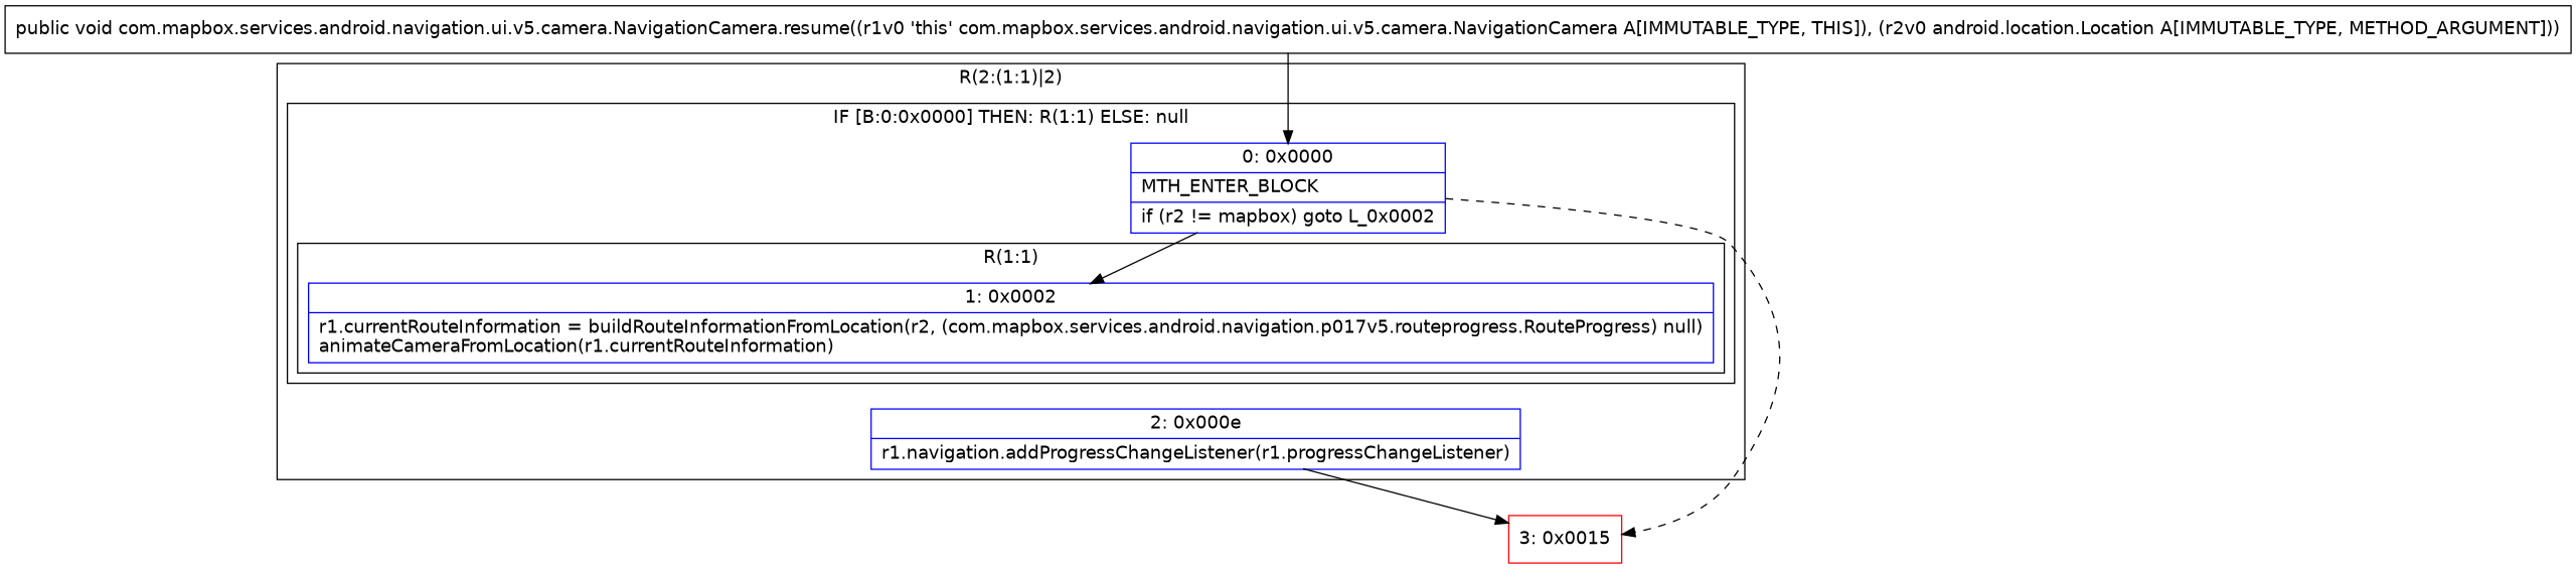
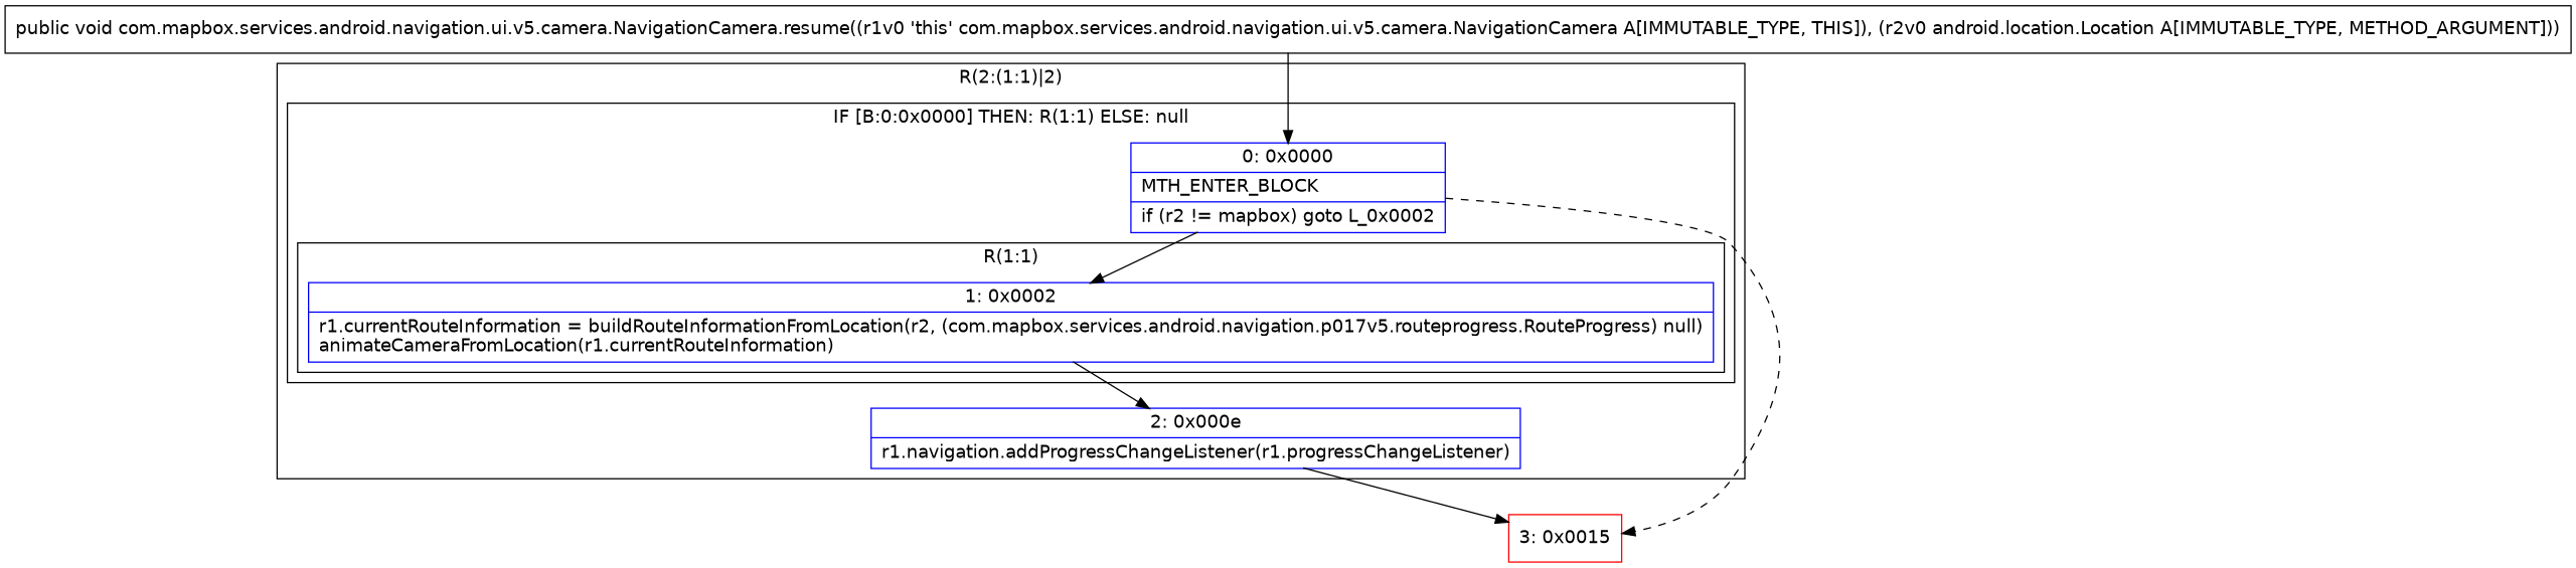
  digraph {
    fontname="DejaVu Sans"
    node [color=blue fontname="DejaVu Sans" shape=record]
    edge [fontname="DejaVu Sans"]
    n1 [label="{1\:\ 0x0002|r1.currentRouteInformation = buildRouteInformationFromLocation(r2, (com.mapbox.services.android.navigation.p017v5.routeprogress.RouteProgress) null)\lanimateCameraFromLocation(r1.currentRouteInformation)\l}"]
    n2 [label="{0\:\ 0x0000|MTH_ENTER_BLOCK\l|if (r2 != mapbox) goto L_0x0002\l}"]
    n3 [label="{2\:\ 0x000e|r1.navigation.addProgressChangeListener(r1.progressChangeListener)\l}"]
    n4 [color=red label="{3\:\ 0x0015}"]
    n5 [label="{public void com.mapbox.services.android.navigation.ui.v5.camera.NavigationCamera.resume((r1v0 'this' com.mapbox.services.android.navigation.ui.v5.camera.NavigationCamera A[IMMUTABLE_TYPE, THIS]), (r2v0 android.location.Location A[IMMUTABLE_TYPE, METHOD_ARGUMENT])) }" color=""]
    subgraph cluster_1 {
      label="R(2:(1:1)|2)"
      n3
      subgraph cluster_2 {
        label="IF [B:0:0x0000] THEN: R(1:1) ELSE: null"
        n2
        subgraph cluster_3 {
          label="R(1:1)"
          n1
        }
      }
    }
+   n1 -> n3
    n2 -> n1
    n2 -> n4 [style=dashed]
    n3 -> n4
    n5 -> n2
  }
